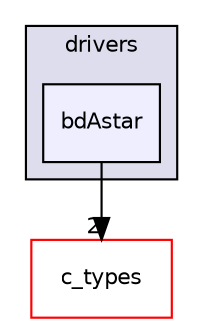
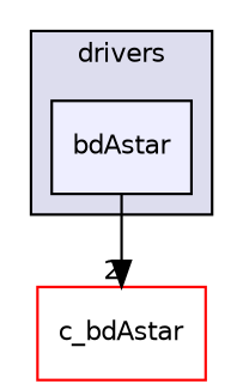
  digraph {
    compound=true
    node [fontname=Helvetica fontsize=10 shape=box style=filled]
    n1 [fillcolor="#eeeeff" label=bdAstar pencolor=black]
-   n2 [color=red fillcolor=white label=c_types]
+   n2 [color=red fillcolor=white label=c_bdAstar]
    subgraph cluster_1 {
      bgcolor="#ddddee"
      fontname=Helvetica
      fontsize=10
      label=drivers
      pencolor=black
      n1
    }
    n1 -> n2 [headlabel=2 labeldistance=1.5 labelfontname=Helvetica labelfontsize=10]
  }
